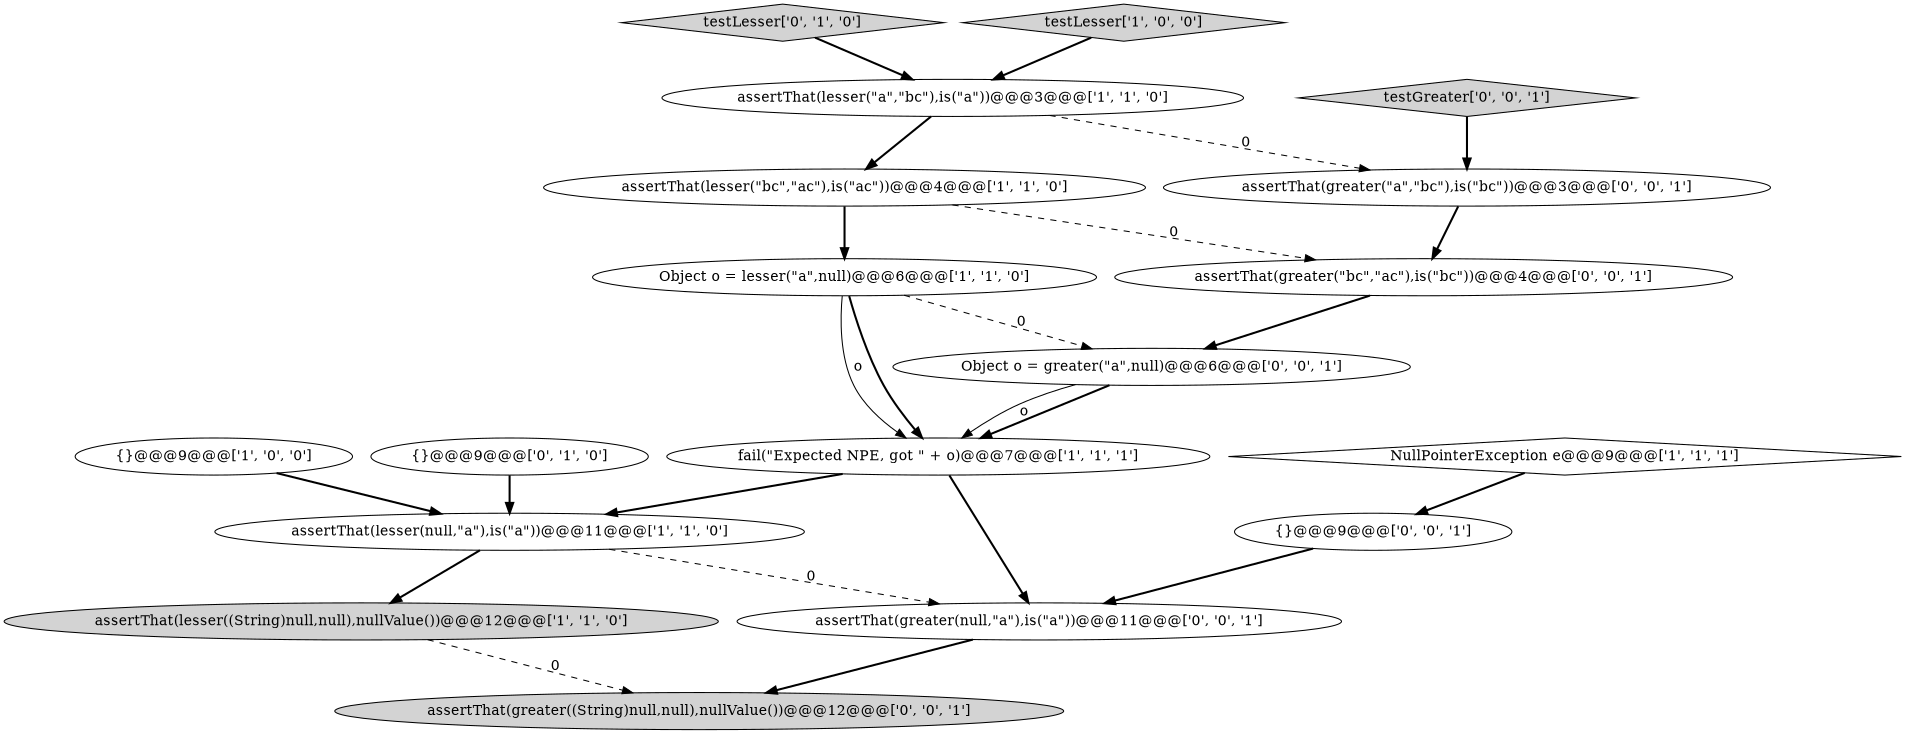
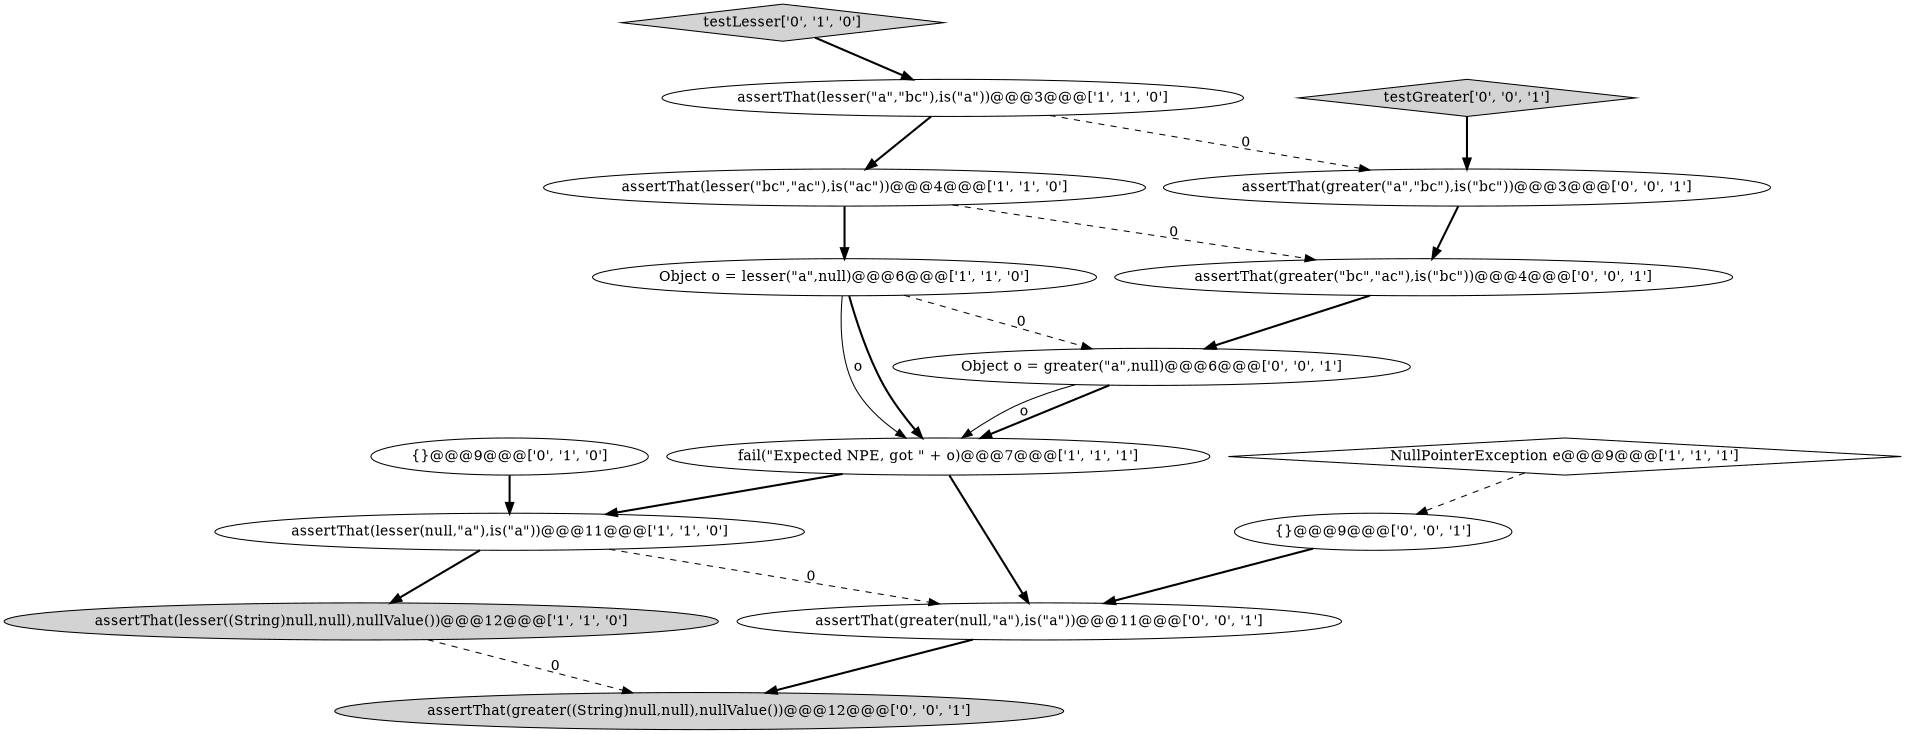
  digraph {
    node [fillcolor=white shape=ellipse style=filled]
    edge [style=bold]
    n1 [label="assertThat(lesser(\"bc\",\"ac\"),is(\"ac\"))@@@4@@@['1', '1', '0']"]
    n2 [label="Object o = lesser(\"a\",null)@@@6@@@['1', '1', '0']"]
    n3 [label="assertThat(greater(\"bc\",\"ac\"),is(\"bc\"))@@@4@@@['0', '0', '1']"]
    n4 [label="fail(\"Expected NPE, got \" + o)@@@7@@@['1', '1', '1']"]
    n5 [label="Object o = greater(\"a\",null)@@@6@@@['0', '0', '1']"]
    n6 [label="assertThat(lesser(null,\"a\"),is(\"a\"))@@@11@@@['1', '1', '0']"]
    n7 [label="assertThat(greater(null,\"a\"),is(\"a\"))@@@11@@@['0', '0', '1']"]
-   n8 [label="{}@@@9@@@['1', '0', '0']"]
    n9 [fillcolor=lightgray label="assertThat(lesser((String)null,null),nullValue())@@@12@@@['1', '1', '0']"]
    n10 [fillcolor=lightgray label="assertThat(greater((String)null,null),nullValue())@@@12@@@['0', '0', '1']"]
    n11 [label="NullPointerException e@@@9@@@['1', '1', '1']" shape=diamond]
    n12 [label="{}@@@9@@@['0', '0', '1']"]
    n13 [label="{}@@@9@@@['0', '1', '0']"]
    n14 [fillcolor=lightgray label="testLesser['0', '1', '0']" shape=diamond]
    n15 [label="assertThat(lesser(\"a\",\"bc\"),is(\"a\"))@@@3@@@['1', '1', '0']"]
    n16 [label="assertThat(greater(\"a\",\"bc\"),is(\"bc\"))@@@3@@@['0', '0', '1']"]
-   n17 [fillcolor=lightgray label="testLesser['1', '0', '0']" shape=diamond]
    n18 [fillcolor=lightgray label="testGreater['0', '0', '1']" shape=diamond]
    n1 -> n2
    n1 -> n3 [label=0 style=dashed]
    n2 -> n4
    n2 -> n4 [label=o style=solid]
    n2 -> n5 [label=0 style=dashed]
    n3 -> n5
    n4 -> n6
    n4 -> n7
    n5 -> n4
    n5 -> n4 [label=o style=solid]
    n6 -> n7 [label=0 style=dashed]
    n6 -> n9
    n7 -> n10
-   n8 -> n6
    n9 -> n10 [label=0 style=dashed]
-   n11 -> n12
+   n11 -> n12 [style=dashed]
    n12 -> n7
    n13 -> n6
    n14 -> n15
    n15 -> n1
    n15 -> n16 [label=0 style=dashed]
    n16 -> n3
-   n17 -> n15
    n18 -> n16
  }
